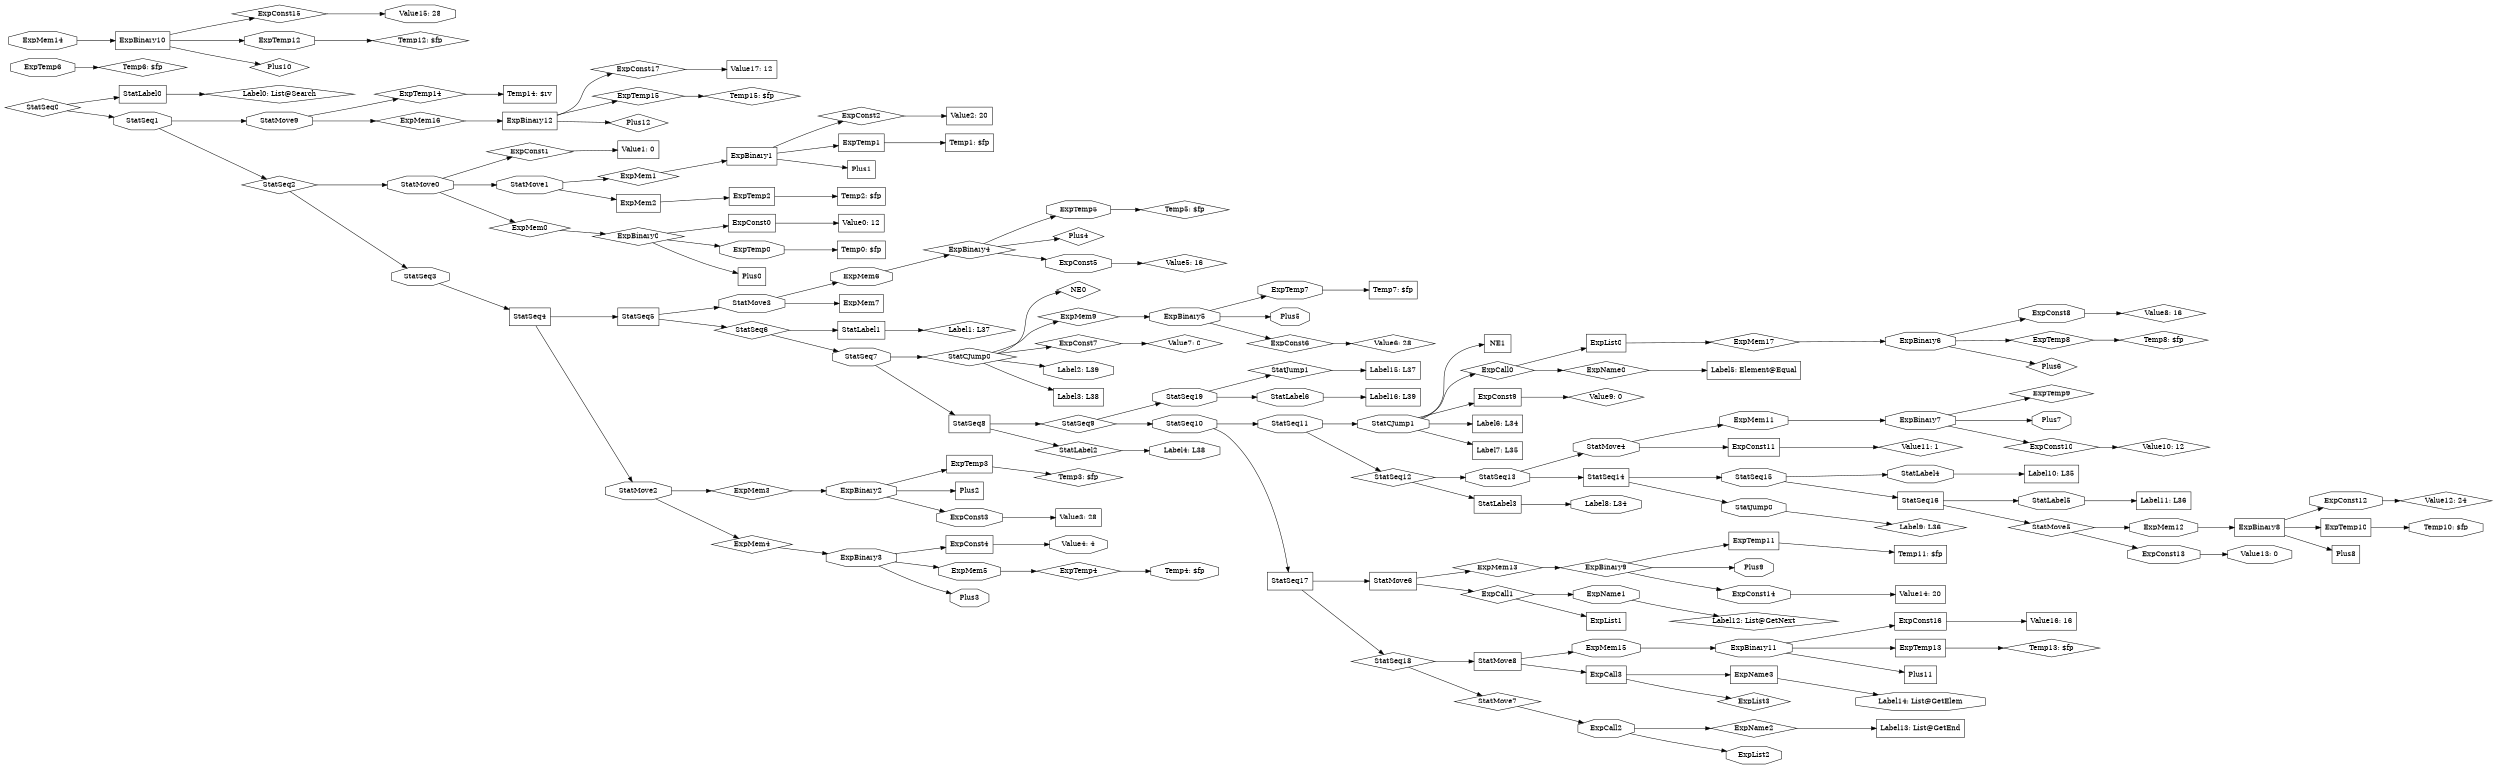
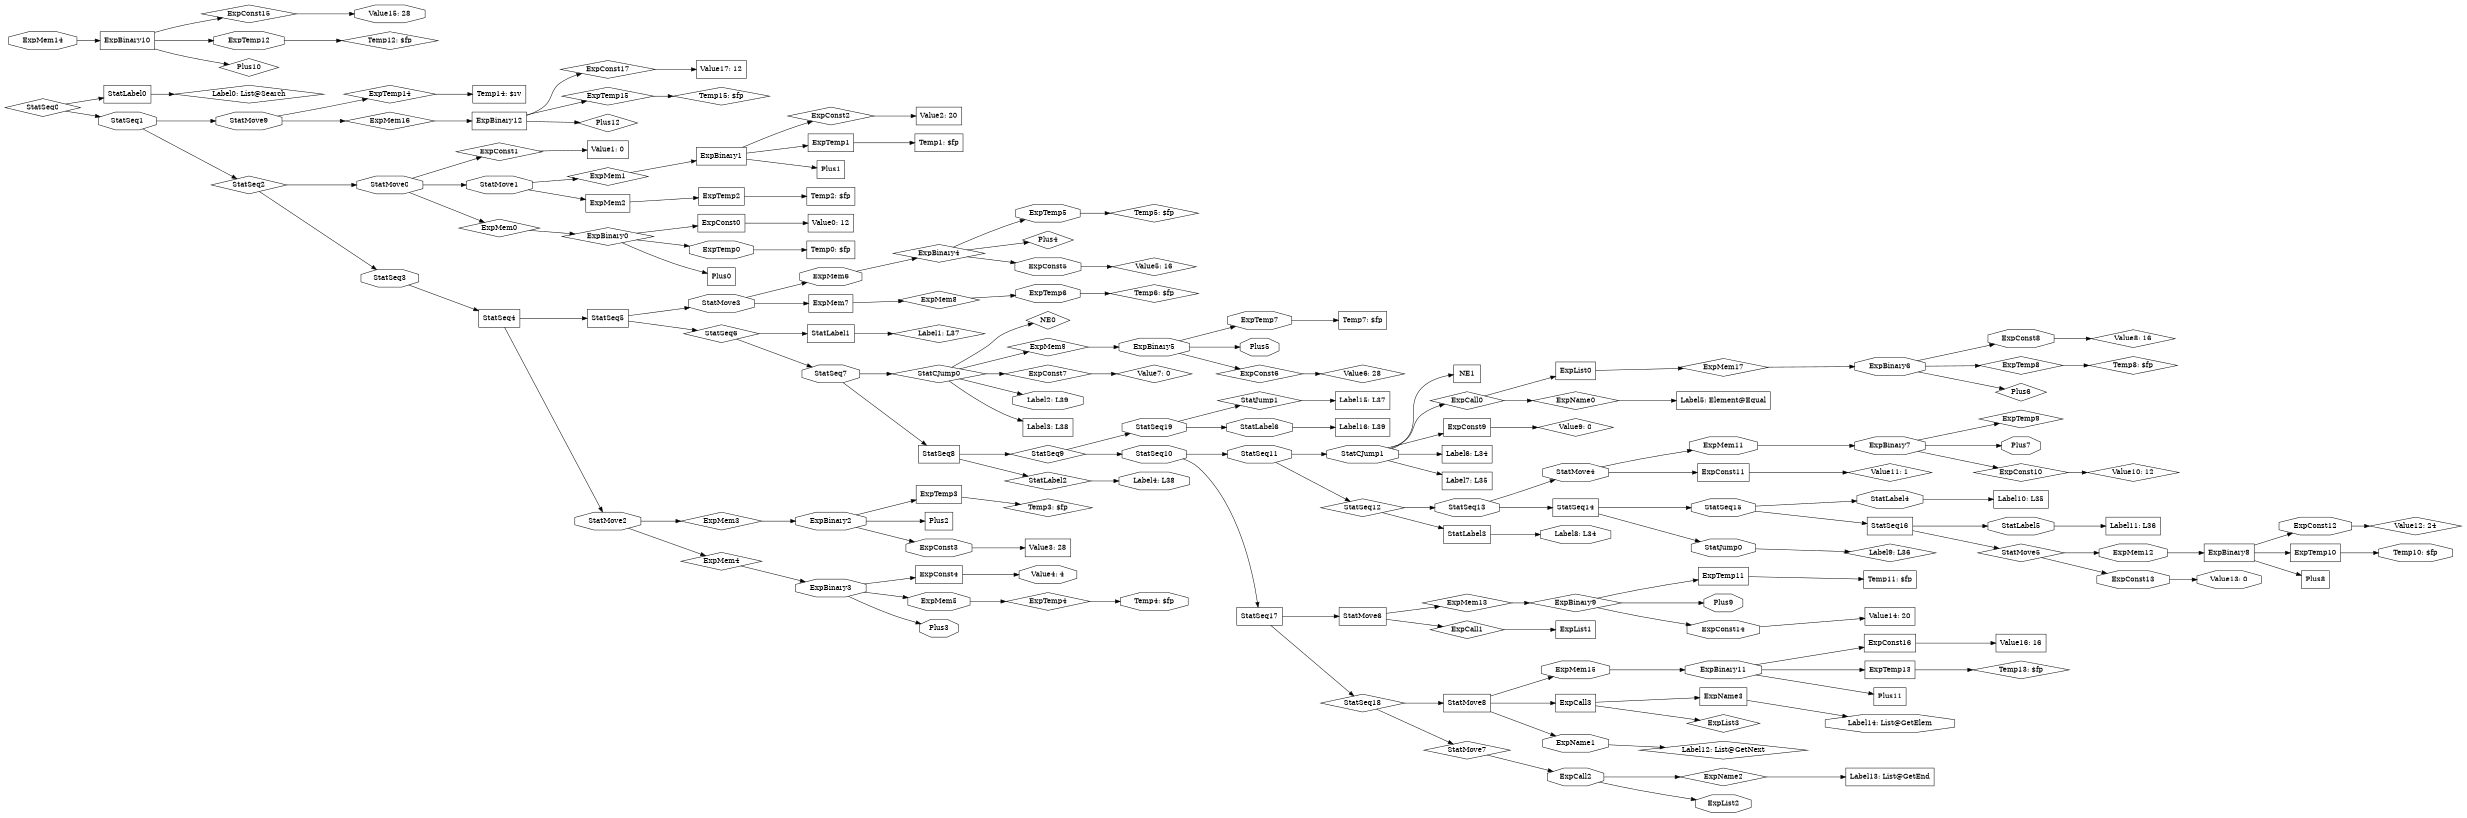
  digraph {
    ordering=out
    rankdir=LR
    node [shape=diamond]
    "Value17: 12" [shape=box]
    ExpConst17
    ExpBinary12 [shape=box]
    ExpTemp15
    Plus12
    "Temp15: $fp"
    StatMove9 [shape=octagon]
    ExpTemp14
    ExpMem16
    "Temp14: $rv" [shape=box]
    StatSeq19 [shape=octagon]
    StatJump1
    StatLabel6 [shape=octagon]
    "Label15: L37" [shape=box]
    "Label16: L39" [shape=box]
    StatSeq9
    StatSeq10 [shape=octagon]
    StatSeq11 [shape=octagon]
    StatSeq17 [shape=box]
    StatCJump1 [shape=octagon]
    StatSeq12
    StatMove6 [shape=box]
    StatSeq18
    ExpName3 [shape=box]
    "Label14: List@GetElem" [shape=octagon]
    StatMove8 [shape=box]
    ExpMem15 [shape=octagon]
    ExpCall3 [shape=box]
    ExpBinary11 [shape=octagon]
    ExpList3
    ExpConst16 [shape=box]
    ExpTemp13 [shape=box]
    Plus11 [shape=box]
    "Value16: 16" [shape=box]
    "Temp13: $fp"
    ExpBinary5 [shape=octagon]
    ExpTemp7 [shape=octagon]
    Plus5 [shape=octagon]
    ExpConst6
    "Temp7: $fp" [shape=box]
    "Value6: 28"
    NE1 [shape=box]
    ExpCall0
    ExpConst9 [shape=box]
    "Label6: L34" [shape=box]
    "Label7: L35" [shape=box]
    StatSeq13 [shape=octagon]
    StatLabel3 [shape=box]
    ExpList0 [shape=box]
    ExpName0
    "Value9: 0"
    StatMove4 [shape=octagon]
    StatSeq14 [shape=box]
    "Label8: L34" [shape=octagon]
    ExpTemp6 [shape=octagon]
    "Temp6: $fp"
    ExpMem13
    ExpCall1
    ExpBinary9
    ExpName1 [shape=octagon]
    ExpList1 [shape=box]
    ExpTemp11 [shape=box]
    Plus9 [shape=octagon]
    ExpConst14 [shape=octagon]
    "Label12: List@GetNext"
    StatMove3 [shape=octagon]
    ExpMem6 [shape=octagon]
    ExpMem7 [shape=box]
    ExpBinary4
+   ExpMem8
    ExpTemp5 [shape=octagon]
    Plus4
    ExpConst5 [shape=octagon]
    "Temp5: $fp"
    "Value5: 16"
    ExpConst0 [shape=box]
    "Value0: 12" [shape=box]
    ExpConst4 [shape=box]
    "Value4: 4" [shape=octagon]
    "Value2: 20" [shape=box]
    ExpConst2
    ExpTemp0 [shape=octagon]
    "Temp0: $fp" [shape=box]
    ExpBinary1 [shape=box]
    ExpMem1
    ExpTemp1 [shape=box]
    Plus1 [shape=box]
    "Temp1: $fp" [shape=box]
    "Value1: 0" [shape=box]
    ExpConst1
    StatCJump0
    NE0
    ExpMem9
    ExpConst7
    "Label2: L39" [shape=octagon]
    "Label3: L38" [shape=box]
    "Value7: 0"
    n98 [label=ExpMem17]
    ExpBinary6 [shape=octagon]
    ExpConst8 [shape=octagon]
    ExpTemp8
    Plus6
    StatSeq5 [shape=box]
    StatSeq6
    StatLabel1 [shape=box]
    StatSeq7 [shape=octagon]
    "Label1: L37"
    StatSeq8 [shape=box]
    StatLabel4 [shape=octagon]
    "Label10: L35" [shape=box]
    ExpMem5 [shape=octagon]
    ExpTemp4
    "Temp4: $fp" [shape=octagon]
    StatMove7
    ExpCall2 [shape=octagon]
    StatLabel0 [shape=box]
    "Label0: List@Search"
    ExpBinary2 [shape=octagon]
    ExpTemp3 [shape=box]
    Plus2 [shape=box]
    ExpConst3 [shape=octagon]
    "Temp3: $fp"
    "Value3: 28" [shape=box]
    StatMove1 [shape=octagon]
    ExpMem2 [shape=box]
    ExpTemp2 [shape=box]
    "Temp2: $fp" [shape=box]
    ExpMem11 [shape=octagon]
    ExpConst11 [shape=box]
    StatSeq15 [shape=octagon]
    StatJump0 [shape=octagon]
    ExpBinary7 [shape=octagon]
    "Value11: 1"
    StatSeq16 [shape=box]
    "Label9: L36"
    "Temp11: $fp" [shape=box]
    "Value14: 20" [shape=box]
    StatMove0 [shape=octagon]
    StatSeq2
    StatSeq3 [shape=octagon]
    ExpMem0
    StatSeq4 [shape=box]
    ExpBinary0
    StatMove2 [shape=octagon]
    Plus0 [shape=box]
    ExpMem3
    "Label13: List@GetEnd" [shape=box]
    ExpName2
    StatLabel5 [shape=octagon]
    "Label11: L36" [shape=box]
    StatSeq0
    StatSeq1 [shape=octagon]
    StatLabel2
    "Label4: L38" [shape=octagon]
    ExpBinary3 [shape=octagon]
    Plus3 [shape=octagon]
    ExpMem4
    StatMove5
    ExpMem12 [shape=octagon]
    ExpConst13 [shape=octagon]
    "Value15: 28" [shape=octagon]
    ExpConst15
    ExpTemp12 [shape=octagon]
    "Temp12: $fp"
    "Label5: Element@Equal" [shape=box]
    "Value8: 16"
    ExpMem14 [shape=octagon]
    ExpBinary10 [shape=box]
    Plus10
    "Temp8: $fp"
    ExpConst12 [shape=octagon]
    "Value12: 24"
    ExpTemp9
    Plus7 [shape=octagon]
    ExpConst10
    "Value10: 12"
    ExpBinary8 [shape=box]
    "Value13: 0" [shape=octagon]
    ExpTemp10 [shape=box]
    Plus8 [shape=box]
    "Temp10: $fp" [shape=octagon]
    ExpList2 [shape=octagon]
    ExpConst17 -> "Value17: 12"
    ExpBinary12 -> ExpConst17
    ExpBinary12 -> ExpTemp15
    ExpBinary12 -> Plus12
    ExpTemp15 -> "Temp15: $fp"
    StatMove9 -> ExpTemp14
    StatMove9 -> ExpMem16
    ExpTemp14 -> "Temp14: $rv"
    ExpMem16 -> ExpBinary12
    StatSeq19 -> StatJump1
    StatSeq19 -> StatLabel6
    StatJump1 -> "Label15: L37"
    StatLabel6 -> "Label16: L39"
    StatSeq9 -> StatSeq19
    StatSeq9 -> StatSeq10
    StatSeq10 -> StatSeq11
    StatSeq10 -> StatSeq17
    StatSeq11 -> StatCJump1
    StatSeq11 -> StatSeq12
    StatSeq17 -> StatMove6
    StatSeq17 -> StatSeq18
    StatCJump1 -> NE1
    StatCJump1 -> ExpCall0
    StatCJump1 -> ExpConst9
    StatCJump1 -> "Label6: L34"
    StatCJump1 -> "Label7: L35"
    StatSeq12 -> StatSeq13
    StatSeq12 -> StatLabel3
    StatMove6 -> ExpMem13
    StatMove6 -> ExpCall1
    StatSeq18 -> StatMove8
    StatSeq18 -> StatMove7
    ExpName3 -> "Label14: List@GetElem"
    StatMove8 -> ExpMem15
    StatMove8 -> ExpCall3
    ExpMem15 -> ExpBinary11
    ExpCall3 -> ExpName3
    ExpCall3 -> ExpList3
    ExpBinary11 -> ExpConst16
    ExpBinary11 -> ExpTemp13
    ExpBinary11 -> Plus11
    ExpConst16 -> "Value16: 16"
    ExpTemp13 -> "Temp13: $fp"
    ExpBinary5 -> ExpTemp7
    ExpBinary5 -> Plus5
    ExpBinary5 -> ExpConst6
    ExpTemp7 -> "Temp7: $fp"
    ExpConst6 -> "Value6: 28"
    ExpCall0 -> ExpList0
    ExpCall0 -> ExpName0
    ExpConst9 -> "Value9: 0"
    StatSeq13 -> StatMove4
    StatSeq13 -> StatSeq14
    StatLabel3 -> "Label8: L34"
    ExpList0 -> n98
    ExpName0 -> "Label5: Element@Equal"
    StatMove4 -> ExpMem11
    StatMove4 -> ExpConst11
    StatSeq14 -> StatSeq15
    StatSeq14 -> StatJump0
    ExpTemp6 -> "Temp6: $fp"
    ExpMem13 -> ExpBinary9
-   ExpCall1 -> ExpName1
+   StatMove8 -> ExpName1
    ExpCall1 -> ExpList1
    ExpBinary9 -> ExpTemp11
    ExpBinary9 -> Plus9
    ExpBinary9 -> ExpConst14
    ExpName1 -> "Label12: List@GetNext"
    ExpTemp11 -> "Temp11: $fp"
    ExpConst14 -> "Value14: 20"
    StatMove3 -> ExpMem6
    StatMove3 -> ExpMem7
    ExpMem6 -> ExpBinary4
+   ExpMem7 -> ExpMem8
    ExpBinary4 -> ExpTemp5
    ExpBinary4 -> Plus4
    ExpBinary4 -> ExpConst5
+   ExpMem8 -> ExpTemp6
    ExpTemp5 -> "Temp5: $fp"
    ExpConst5 -> "Value5: 16"
    ExpConst0 -> "Value0: 12"
    ExpConst4 -> "Value4: 4"
    ExpConst2 -> "Value2: 20"
    ExpTemp0 -> "Temp0: $fp"
    ExpBinary1 -> ExpConst2
    ExpBinary1 -> ExpTemp1
    ExpBinary1 -> Plus1
    ExpMem1 -> ExpBinary1
    ExpTemp1 -> "Temp1: $fp"
    ExpConst1 -> "Value1: 0"
    StatCJump0 -> NE0
    StatCJump0 -> ExpMem9
    StatCJump0 -> ExpConst7
    StatCJump0 -> "Label2: L39"
    StatCJump0 -> "Label3: L38"
    ExpMem9 -> ExpBinary5
    ExpConst7 -> "Value7: 0"
    n98 -> ExpBinary6
    ExpBinary6 -> ExpConst8
    ExpBinary6 -> ExpTemp8
    ExpBinary6 -> Plus6
    ExpConst8 -> "Value8: 16"
    ExpTemp8 -> "Temp8: $fp"
    StatSeq5 -> StatMove3
    StatSeq5 -> StatSeq6
    StatSeq6 -> StatLabel1
    StatSeq6 -> StatSeq7
    StatLabel1 -> "Label1: L37"
    StatSeq7 -> StatCJump0
    StatSeq7 -> StatSeq8
    StatSeq8 -> StatSeq9
    StatSeq8 -> StatLabel2
    StatLabel4 -> "Label10: L35"
    ExpMem5 -> ExpTemp4
    ExpTemp4 -> "Temp4: $fp"
    StatMove7 -> ExpCall2
    ExpCall2 -> ExpName2
    ExpCall2 -> ExpList2
    StatLabel0 -> "Label0: List@Search"
    ExpBinary2 -> ExpTemp3
    ExpBinary2 -> Plus2
    ExpBinary2 -> ExpConst3
    ExpTemp3 -> "Temp3: $fp"
    ExpConst3 -> "Value3: 28"
    StatMove1 -> ExpMem1
    StatMove1 -> ExpMem2
    ExpMem2 -> ExpTemp2
    ExpTemp2 -> "Temp2: $fp"
    ExpMem11 -> ExpBinary7
    ExpConst11 -> "Value11: 1"
    StatSeq15 -> StatLabel4
    StatSeq15 -> StatSeq16
    StatJump0 -> "Label9: L36"
    ExpBinary7 -> ExpTemp9
    ExpBinary7 -> Plus7
    ExpBinary7 -> ExpConst10
    StatSeq16 -> StatLabel5
    StatSeq16 -> StatMove5
    StatMove0 -> ExpConst1
    StatMove0 -> StatMove1
    StatMove0 -> ExpMem0
    StatSeq2 -> StatMove0
    StatSeq2 -> StatSeq3
    StatSeq3 -> StatSeq4
    ExpMem0 -> ExpBinary0
    StatSeq4 -> StatSeq5
    StatSeq4 -> StatMove2
    ExpBinary0 -> ExpConst0
    ExpBinary0 -> ExpTemp0
    ExpBinary0 -> Plus0
    StatMove2 -> ExpMem3
    StatMove2 -> ExpMem4
    ExpMem3 -> ExpBinary2
    ExpName2 -> "Label13: List@GetEnd"
    StatLabel5 -> "Label11: L36"
    StatSeq0 -> StatLabel0
    StatSeq0 -> StatSeq1
    StatSeq1 -> StatMove9
    StatSeq1 -> StatSeq2
    StatLabel2 -> "Label4: L38"
    ExpBinary3 -> ExpConst4
    ExpBinary3 -> ExpMem5
    ExpBinary3 -> Plus3
    ExpMem4 -> ExpBinary3
    StatMove5 -> ExpMem12
    StatMove5 -> ExpConst13
    ExpMem12 -> ExpBinary8
    ExpConst13 -> "Value13: 0"
    ExpConst15 -> "Value15: 28"
    ExpTemp12 -> "Temp12: $fp"
    ExpMem14 -> ExpBinary10
    ExpBinary10 -> ExpConst15
    ExpBinary10 -> ExpTemp12
    ExpBinary10 -> Plus10
    ExpConst12 -> "Value12: 24"
    ExpConst10 -> "Value10: 12"
    ExpBinary8 -> ExpConst12
    ExpBinary8 -> ExpTemp10
    ExpBinary8 -> Plus8
    ExpTemp10 -> "Temp10: $fp"
  }
